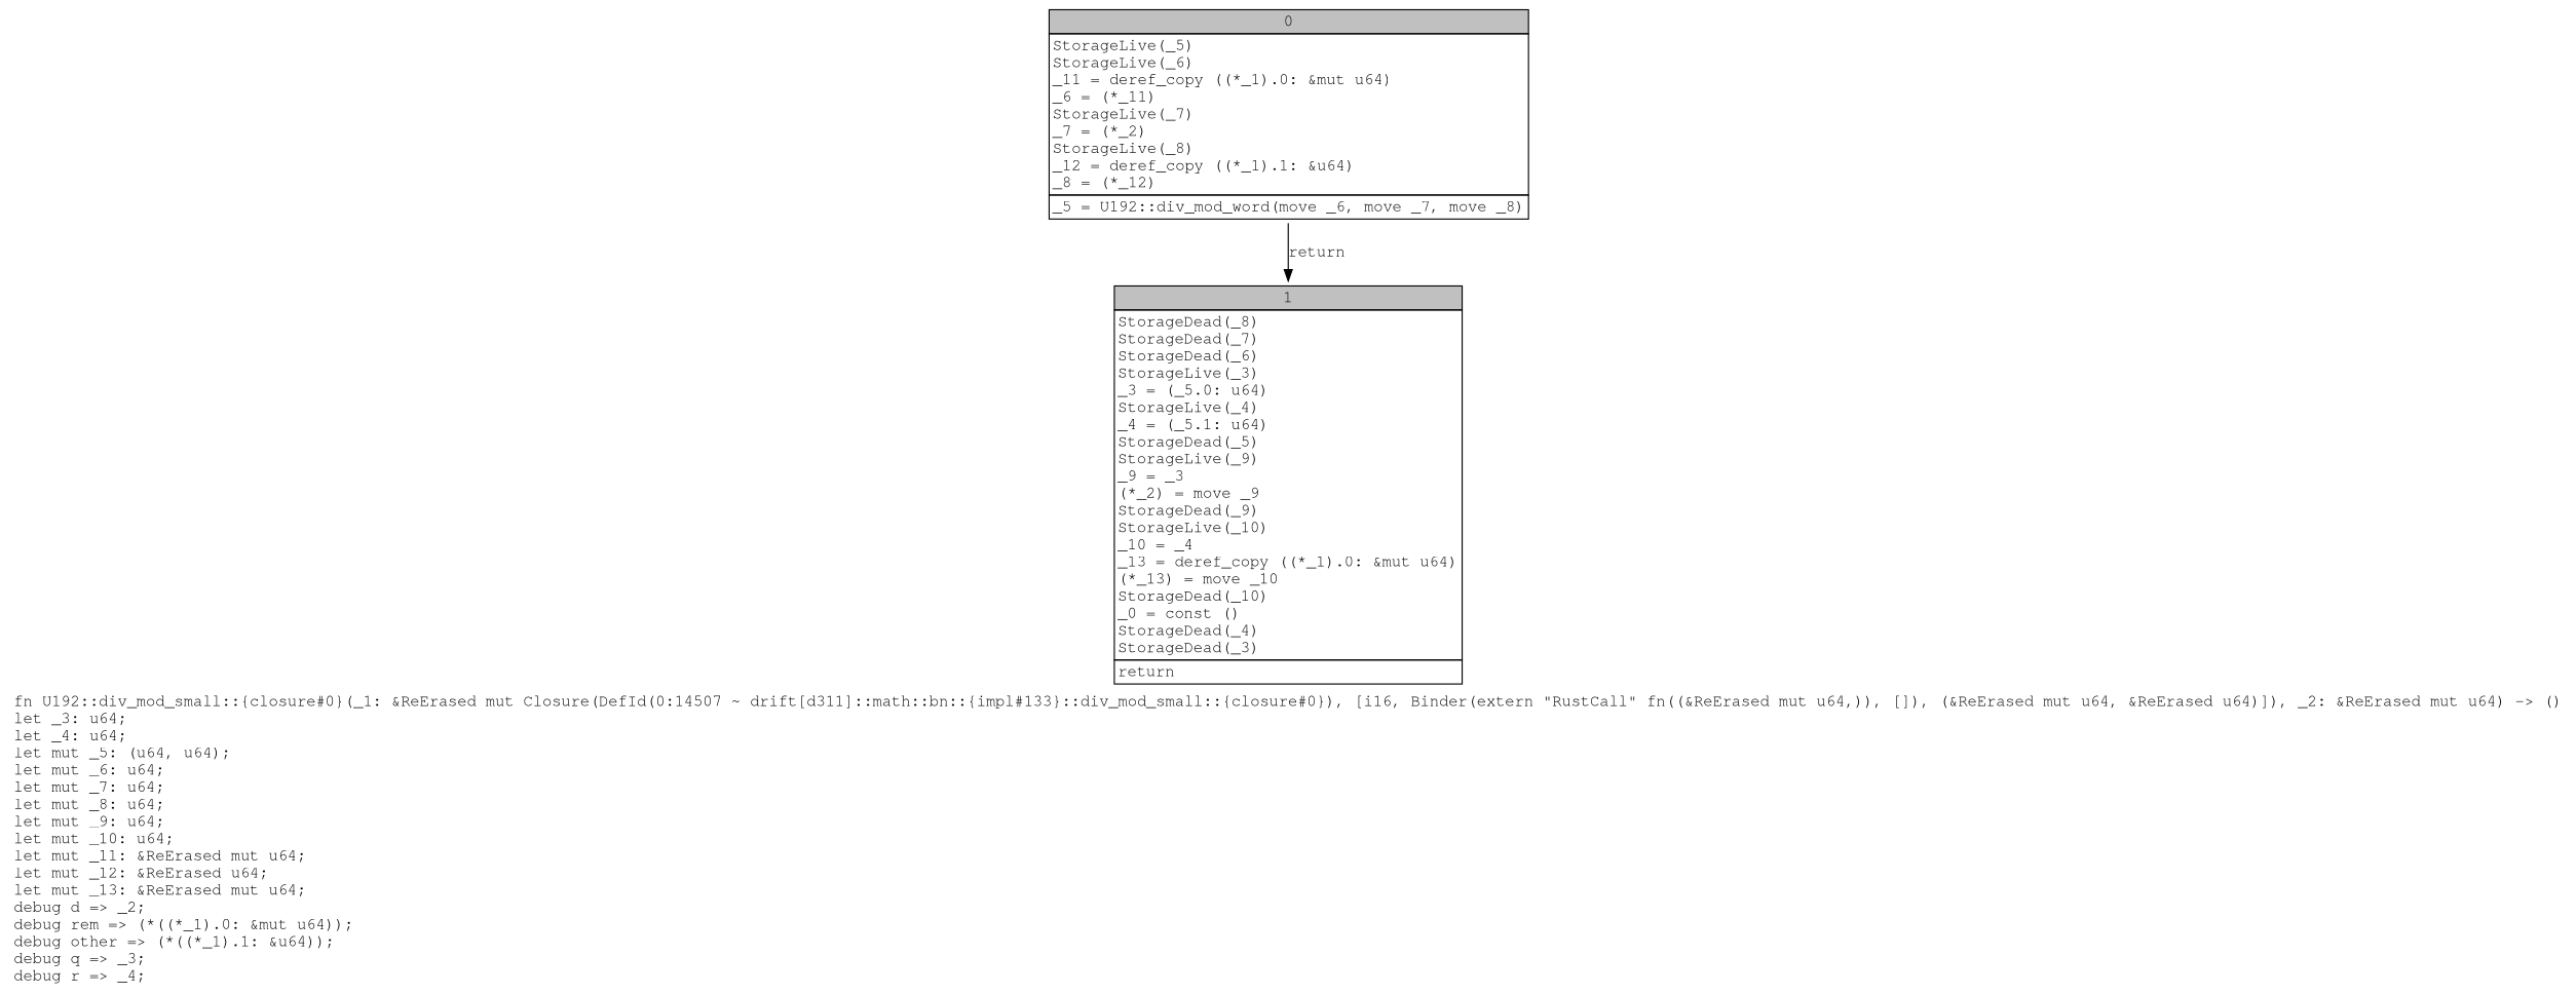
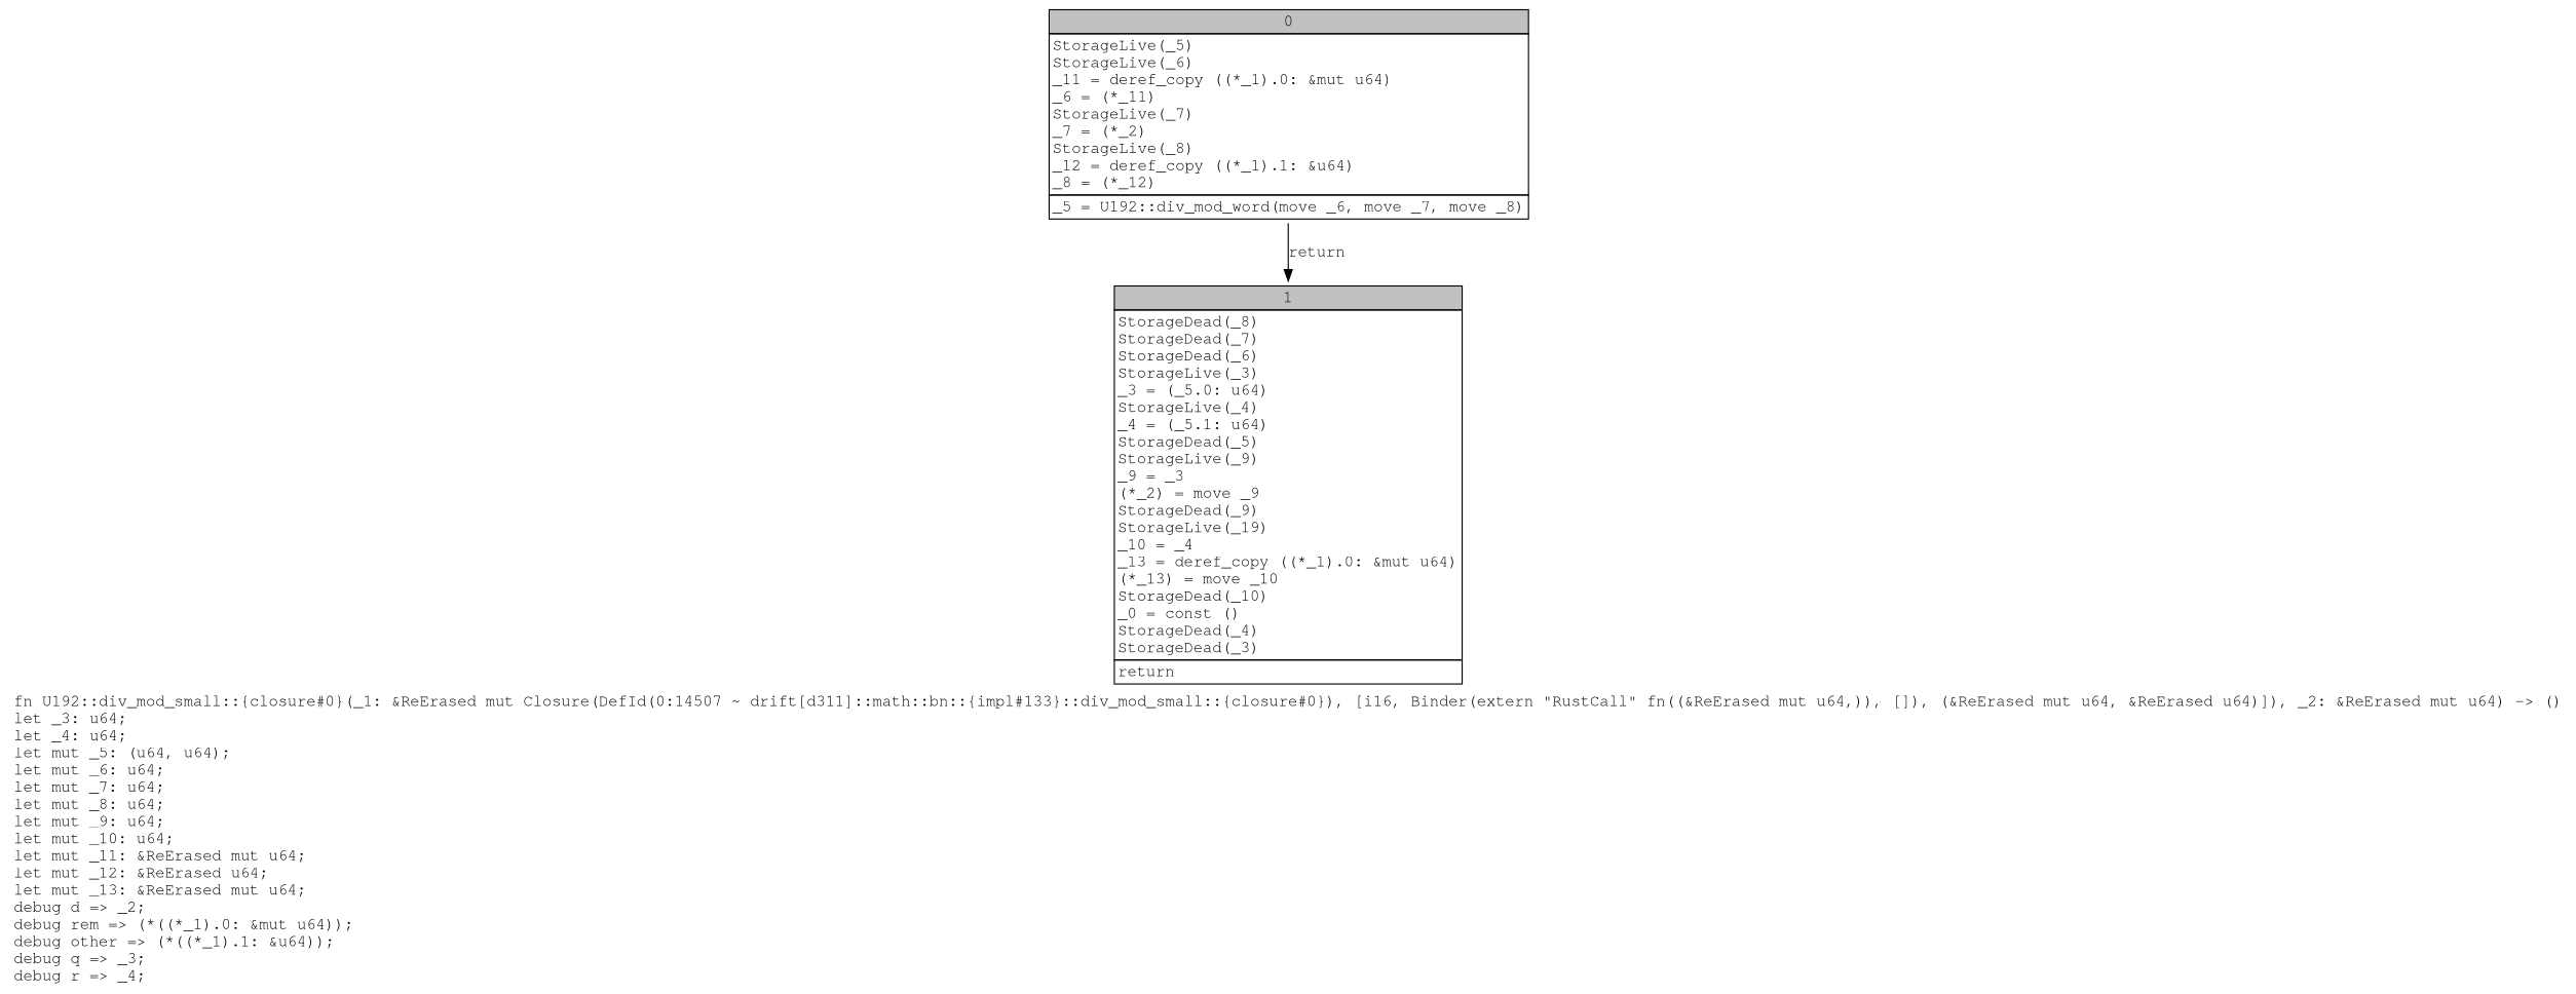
  digraph {
    fontname="Courier, monospace"
    label=<fn U192::div_mod_small::{closure#0}(_1: &amp;ReErased mut Closure(DefId(0:14507 ~ drift[d311]::math::bn::{impl#133}::div_mod_small::{closure#0}), [i16, Binder(extern &quot;RustCall&quot; fn((&amp;ReErased mut u64,)), []), (&amp;ReErased mut u64, &amp;ReErased u64)]), _2: &amp;ReErased mut u64) -&gt; ()<br align="left"/>let _3: u64;<br align="left"/>let _4: u64;<br align="left"/>let mut _5: (u64, u64);<br align="left"/>let mut _6: u64;<br align="left"/>let mut _7: u64;<br align="left"/>let mut _8: u64;<br align="left"/>let mut _9: u64;<br align="left"/>let mut _10: u64;<br align="left"/>let mut _11: &amp;ReErased mut u64;<br align="left"/>let mut _12: &amp;ReErased u64;<br align="left"/>let mut _13: &amp;ReErased mut u64;<br align="left"/>debug d =&gt; _2;<br align="left"/>debug rem =&gt; (*((*_1).0: &amp;mut u64));<br align="left"/>debug other =&gt; (*((*_1).1: &amp;u64));<br align="left"/>debug q =&gt; _3;<br align="left"/>debug r =&gt; _4;<br align="left"/>>
    node [fontname="Courier, monospace" shape=none]
    n1 [label=<<table border="0" cellborder="1" cellspacing="0"><tr><td bgcolor="gray" align="center" colspan="1">0</td></tr><tr><td align="left" balign="left">StorageLive(_5)<br/>StorageLive(_6)<br/>_11 = deref_copy ((*_1).0: &amp;mut u64)<br/>_6 = (*_11)<br/>StorageLive(_7)<br/>_7 = (*_2)<br/>StorageLive(_8)<br/>_12 = deref_copy ((*_1).1: &amp;u64)<br/>_8 = (*_12)<br/></td></tr><tr><td align="left">_5 = U192::div_mod_word(move _6, move _7, move _8)</td></tr></table>>]
-   n2 [label=<<table border="0" cellborder="1" cellspacing="0"><tr><td bgcolor="gray" align="center" colspan="1">1</td></tr><tr><td align="left" balign="left">StorageDead(_8)<br/>StorageDead(_7)<br/>StorageDead(_6)<br/>StorageLive(_3)<br/>_3 = (_5.0: u64)<br/>StorageLive(_4)<br/>_4 = (_5.1: u64)<br/>StorageDead(_5)<br/>StorageLive(_9)<br/>_9 = _3<br/>(*_2) = move _9<br/>StorageDead(_9)<br/>StorageLive(_10)<br/>_10 = _4<br/>_13 = deref_copy ((*_1).0: &amp;mut u64)<br/>(*_13) = move _10<br/>StorageDead(_10)<br/>_0 = const ()<br/>StorageDead(_4)<br/>StorageDead(_3)<br/></td></tr><tr><td align="left">return</td></tr></table>>]
+   n2 [label=<<table border="0" cellborder="1" cellspacing="0"><tr><td bgcolor="gray" align="center" colspan="1">1</td></tr><tr><td align="left" balign="left">StorageDead(_8)<br/>StorageDead(_7)<br/>StorageDead(_6)<br/>StorageLive(_3)<br/>_3 = (_5.0: u64)<br/>StorageLive(_4)<br/>_4 = (_5.1: u64)<br/>StorageDead(_5)<br/>StorageLive(_9)<br/>_9 = _3<br/>(*_2) = move _9<br/>StorageDead(_9)<br/>StorageLive(_19)<br/>_10 = _4<br/>_13 = deref_copy ((*_1).0: &amp;mut u64)<br/>(*_13) = move _10<br/>StorageDead(_10)<br/>_0 = const ()<br/>StorageDead(_4)<br/>StorageDead(_3)<br/></td></tr><tr><td align="left">return</td></tr></table>>]
    n1 -> n2 [fontname="Courier, monospace" label=return]
  }
